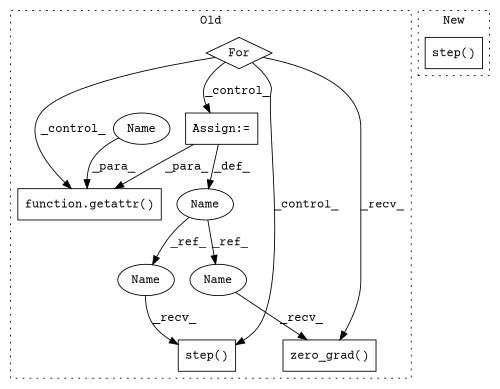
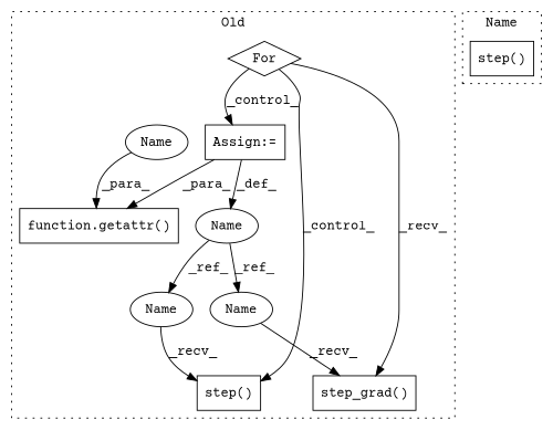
  digraph {
    fontname="Courier Prime"
    node [a=75 fontname="Courier Prime" l=9 s=1052 shape=box]
    edge [fontname="Courier Prime"]
    n1 [l="8,1" label="function.getattr()" s="801,829"]
    n2 [l=16 label="step()"]
    n3 [a=68 l=3 label="Assign:=" s=798]
    n4 [a=107 l="4,14" label=For s="738,775" shape=diamond]
    n5 [a=87 label=Name s=789 shape=ellipse]
-   n6 [l=21 label="zero_grad()" s=1081]
+   n6 [l=21 label="step_grad()" s=1081]
    n7 [a=87 l=14 label=Name s=815 shape=ellipse]
    n8 [a=87 label=Name s=1081 shape=ellipse]
    n9 [a=87 label=Name shape=ellipse]
    n10 [l=27 label="step()" s=995]
    subgraph cluster_1 {
      label=Old
      style=dotted
      n1
      n2
      n3
      n4
      n5
      n6
      n7
      n8
      n9
    }
    subgraph cluster_2 {
-     label=New
+     label=Name
      style=dotted
      n10
    }
    n3 -> n1 [label=_para_]
    n3 -> n5 [label=_def_]
-   n4 -> n1 [label=_control_]
    n4 -> n2 [label=_control_]
    n4 -> n3 [label=_control_]
    n4 -> n6 [label=_recv_]
    n5 -> n8 [label=_ref_]
    n5 -> n9 [label=_ref_]
    n7 -> n1 [label=_para_]
    n8 -> n6 [label=_recv_]
    n9 -> n2 [label=_recv_]
  }
